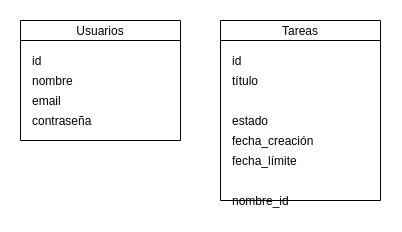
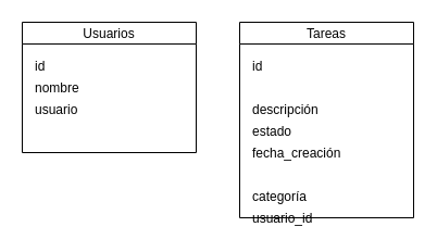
  <mxCell id="0" />
  <mxCell id="1" parent="0" />
  <mxCell id="2" value="Usuarios" style="shape=swimlane;startSize=20;" vertex="1" parent="1"><mxGeometry x="20" y="20" width="160" height="120" as="geometry" /></mxCell>
  <mxCell id="3" value="id" style="text;strokeColor=none;fillColor=none;align=left;verticalAlign=middle;" vertex="1" parent="2"><mxGeometry x="10" y="30" width="140" height="20" as="geometry" /></mxCell>
  <mxCell id="4" value="nombre" style="text;strokeColor=none;fillColor=none;align=left;verticalAlign=middle;" vertex="1" parent="2"><mxGeometry x="10" y="50" width="140" height="20" as="geometry" /></mxCell>
- <mxCell id="5" value="email" style="text;strokeColor=none;fillColor=none;align=left;verticalAlign=middle;" vertex="1" parent="2"><mxGeometry x="10" y="70" width="140" height="20" as="geometry" /></mxCell>
- <mxCell id="6" value="contraseña" style="text;strokeColor=none;fillColor=none;align=left;verticalAlign=middle;" vertex="1" parent="2"><mxGeometry x="10" y="90" width="140" height="20" as="geometry" /></mxCell>
+ <mxCell id="5" value="usuario" style="text;strokeColor=none;fillColor=none;align=left;verticalAlign=middle;" vertex="1" parent="2"><mxGeometry x="10" y="70" width="140" height="20" as="geometry" /></mxCell>
  <mxCell id="7" value="Tareas" style="shape=swimlane;startSize=20;" vertex="1" parent="1"><mxGeometry x="220" y="20" width="160" height="180" as="geometry" /></mxCell>
  <mxCell id="8" value="id" style="text;strokeColor=none;fillColor=none;align=left;verticalAlign=middle;" vertex="1" parent="7"><mxGeometry x="10" y="30" width="140" height="20" as="geometry" /></mxCell>
- <mxCell id="9" value="título" style="text;strokeColor=none;fillColor=none;align=left;verticalAlign=middle;" vertex="1" parent="7"><mxGeometry x="10" y="50" width="140" height="20" as="geometry" /></mxCell>
+ <mxCell id="10" value="descripción" style="text;strokeColor=none;fillColor=none;align=left;verticalAlign=middle;" vertex="1" parent="7"><mxGeometry x="10" y="70" width="140" height="20" as="geometry" /></mxCell>
  <mxCell id="11" value="estado" style="text;strokeColor=none;fillColor=none;align=left;verticalAlign=middle;" vertex="1" parent="7"><mxGeometry x="10" y="90" width="140" height="20" as="geometry" /></mxCell>
  <mxCell id="12" value="fecha_creación" style="text;strokeColor=none;fillColor=none;align=left;verticalAlign=middle;" vertex="1" parent="7"><mxGeometry x="10" y="110" width="140" height="20" as="geometry" /></mxCell>
- <mxCell id="13" value="fecha_límite" style="text;strokeColor=none;fillColor=none;align=left;verticalAlign=middle;" vertex="1" parent="7"><mxGeometry x="10" y="130" width="140" height="20" as="geometry" /></mxCell>
- <mxCell id="15" value="nombre_id" style="text;strokeColor=none;fillColor=none;align=left;verticalAlign=middle;" vertex="1" parent="7"><mxGeometry x="10" y="170" width="140" height="20" as="geometry" /></mxCell>
+ <mxCell id="14" value="categoría" style="text;strokeColor=none;fillColor=none;align=left;verticalAlign=middle;" vertex="1" parent="7"><mxGeometry x="10" y="150" width="140" height="20" as="geometry" /></mxCell>
+ <mxCell id="15" value="usuario_id" style="text;strokeColor=none;fillColor=none;align=left;verticalAlign=middle;" vertex="1" parent="7"><mxGeometry x="10" y="170" width="140" height="20" as="geometry" /></mxCell>
